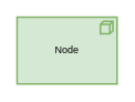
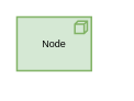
  <mxCell id="0" />
  <mxCell id="1" parent="0" />
- <mxCell id="2" value="Node" style="html=1;outlineConnect=0;whiteSpace=wrap;fillColor=#d5e8d4;strokeColor=#82b366;shape=mxgraph.archimate3.application;appType=node;archiType=square;strokeWidth=2;" vertex="1" parent="1"><mxGeometry x="20" y="20" width="120" height="80" as="geometry" /></mxCell>
+ <mxCell id="2" value="Node" style="html=1;outlineConnect=0;whiteSpace=wrap;fillColor=#d5e8d4;strokeColor=#82b366;shape=mxgraph.archimate3.application;appType=node;archiType=square;strokeWidth=2;" vertex="1" parent="1"><mxGeometry x="20" y="20" width="90" height="65" as="geometry" /></mxCell>
